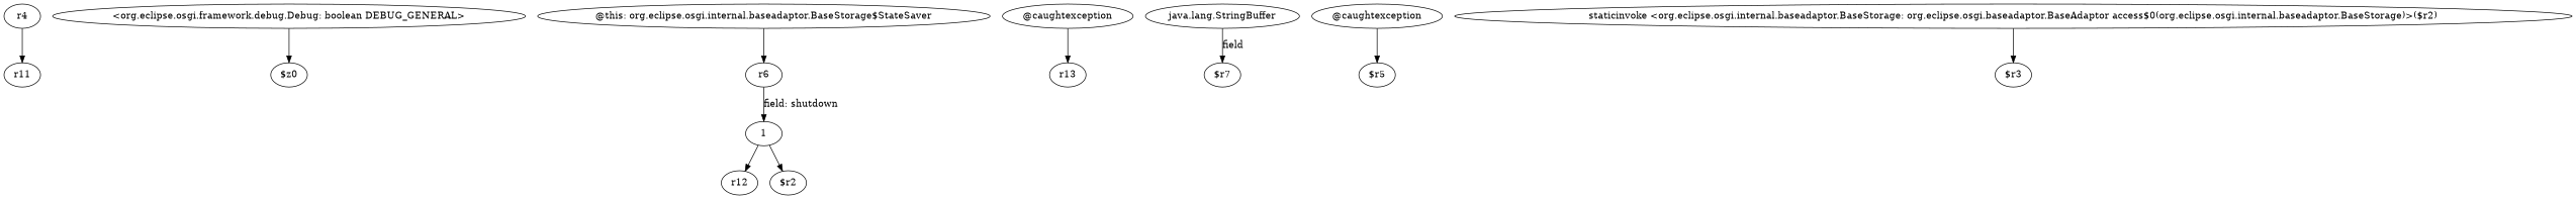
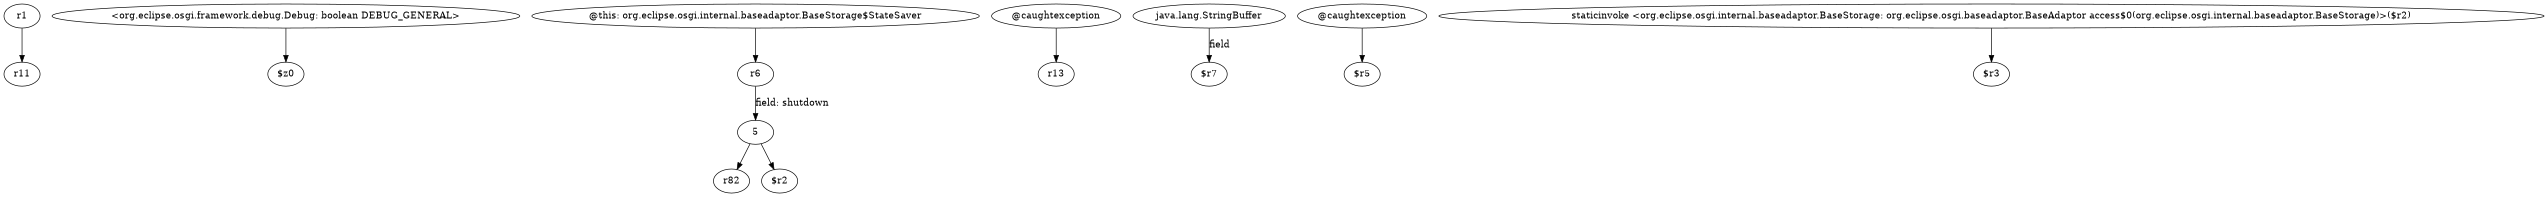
  digraph {
-   n1 [label=r4]
+   n1 [label=r1]
    n2 [label=r11]
    n3 [label="<org.eclipse.osgi.framework.debug.Debug: boolean DEBUG_GENERAL>"]
    n4 [label="$z0"]
    n5 [label="@this: org.eclipse.osgi.internal.baseadaptor.BaseStorage$StateSaver"]
    n6 [label=r6]
-   n7 [label=1]
-   n8 [label=r12]
+   n7 [label=5]
+   n8 [label=r82]
    n9 [label="$r2"]
    n10 [label="@caughtexception"]
    n11 [label=r13]
    n12 [label="java.lang.StringBuffer"]
    n13 [label="$r7"]
    n14 [label="@caughtexception"]
    n15 [label="$r5"]
    n16 [label="staticinvoke <org.eclipse.osgi.internal.baseadaptor.BaseStorage: org.eclipse.osgi.baseadaptor.BaseAdaptor access$0(org.eclipse.osgi.internal.baseadaptor.BaseStorage)>($r2)"]
    n17 [label="$r3"]
    n1 -> n2
    n3 -> n4
    n5 -> n6
    n6 -> n7 [label="field: shutdown"]
    n7 -> n8
    n7 -> n9
    n10 -> n11
    n12 -> n13 [label=field]
    n14 -> n15
    n16 -> n17
  }
